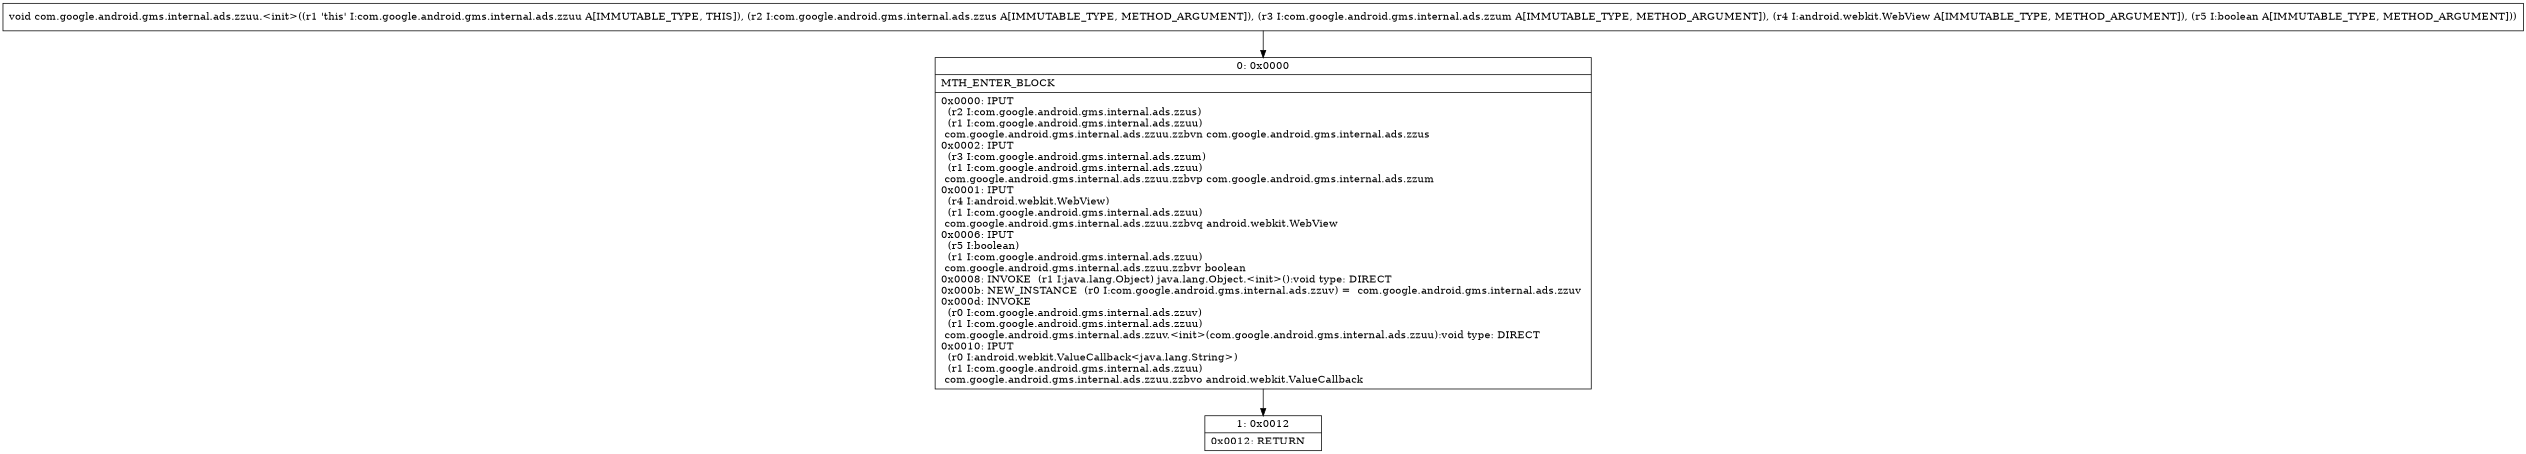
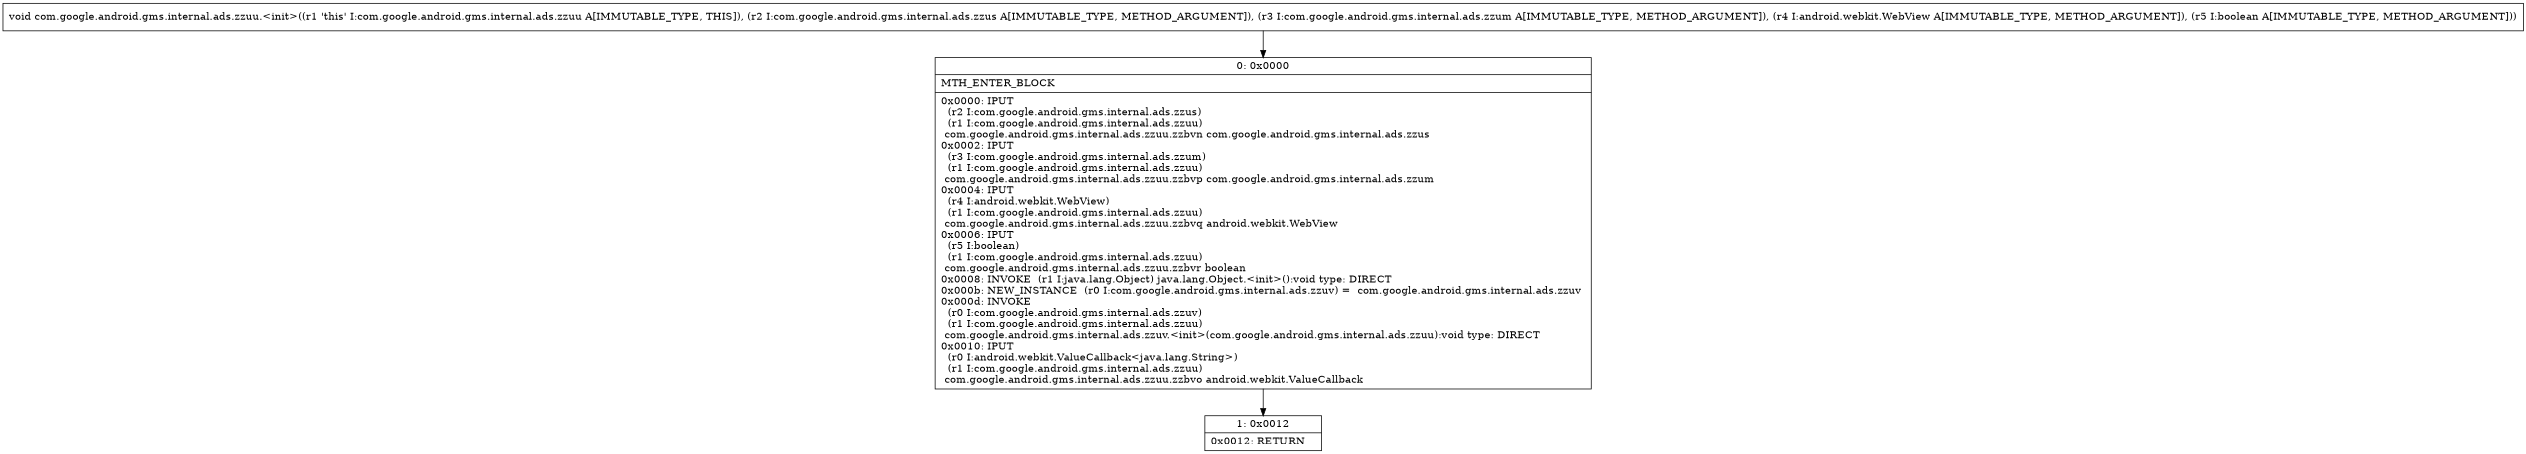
  digraph {
    node [shape=record]
-   n1 [label="{0\:\ 0x0000|MTH_ENTER_BLOCK\l|0x0000: IPUT  \l  (r2 I:com.google.android.gms.internal.ads.zzus)\l  (r1 I:com.google.android.gms.internal.ads.zzuu)\l com.google.android.gms.internal.ads.zzuu.zzbvn com.google.android.gms.internal.ads.zzus \l0x0002: IPUT  \l  (r3 I:com.google.android.gms.internal.ads.zzum)\l  (r1 I:com.google.android.gms.internal.ads.zzuu)\l com.google.android.gms.internal.ads.zzuu.zzbvp com.google.android.gms.internal.ads.zzum \l0x0001: IPUT  \l  (r4 I:android.webkit.WebView)\l  (r1 I:com.google.android.gms.internal.ads.zzuu)\l com.google.android.gms.internal.ads.zzuu.zzbvq android.webkit.WebView \l0x0006: IPUT  \l  (r5 I:boolean)\l  (r1 I:com.google.android.gms.internal.ads.zzuu)\l com.google.android.gms.internal.ads.zzuu.zzbvr boolean \l0x0008: INVOKE  (r1 I:java.lang.Object) java.lang.Object.\<init\>():void type: DIRECT \l0x000b: NEW_INSTANCE  (r0 I:com.google.android.gms.internal.ads.zzuv) =  com.google.android.gms.internal.ads.zzuv \l0x000d: INVOKE  \l  (r0 I:com.google.android.gms.internal.ads.zzuv)\l  (r1 I:com.google.android.gms.internal.ads.zzuu)\l com.google.android.gms.internal.ads.zzuv.\<init\>(com.google.android.gms.internal.ads.zzuu):void type: DIRECT \l0x0010: IPUT  \l  (r0 I:android.webkit.ValueCallback\<java.lang.String\>)\l  (r1 I:com.google.android.gms.internal.ads.zzuu)\l com.google.android.gms.internal.ads.zzuu.zzbvo android.webkit.ValueCallback \l}"]
+   n1 [label="{0\:\ 0x0000|MTH_ENTER_BLOCK\l|0x0000: IPUT  \l  (r2 I:com.google.android.gms.internal.ads.zzus)\l  (r1 I:com.google.android.gms.internal.ads.zzuu)\l com.google.android.gms.internal.ads.zzuu.zzbvn com.google.android.gms.internal.ads.zzus \l0x0002: IPUT  \l  (r3 I:com.google.android.gms.internal.ads.zzum)\l  (r1 I:com.google.android.gms.internal.ads.zzuu)\l com.google.android.gms.internal.ads.zzuu.zzbvp com.google.android.gms.internal.ads.zzum \l0x0004: IPUT  \l  (r4 I:android.webkit.WebView)\l  (r1 I:com.google.android.gms.internal.ads.zzuu)\l com.google.android.gms.internal.ads.zzuu.zzbvq android.webkit.WebView \l0x0006: IPUT  \l  (r5 I:boolean)\l  (r1 I:com.google.android.gms.internal.ads.zzuu)\l com.google.android.gms.internal.ads.zzuu.zzbvr boolean \l0x0008: INVOKE  (r1 I:java.lang.Object) java.lang.Object.\<init\>():void type: DIRECT \l0x000b: NEW_INSTANCE  (r0 I:com.google.android.gms.internal.ads.zzuv) =  com.google.android.gms.internal.ads.zzuv \l0x000d: INVOKE  \l  (r0 I:com.google.android.gms.internal.ads.zzuv)\l  (r1 I:com.google.android.gms.internal.ads.zzuu)\l com.google.android.gms.internal.ads.zzuv.\<init\>(com.google.android.gms.internal.ads.zzuu):void type: DIRECT \l0x0010: IPUT  \l  (r0 I:android.webkit.ValueCallback\<java.lang.String\>)\l  (r1 I:com.google.android.gms.internal.ads.zzuu)\l com.google.android.gms.internal.ads.zzuu.zzbvo android.webkit.ValueCallback \l}"]
    n2 [label="{1\:\ 0x0012|0x0012: RETURN   \l}"]
    n3 [label="{void com.google.android.gms.internal.ads.zzuu.\<init\>((r1 'this' I:com.google.android.gms.internal.ads.zzuu A[IMMUTABLE_TYPE, THIS]), (r2 I:com.google.android.gms.internal.ads.zzus A[IMMUTABLE_TYPE, METHOD_ARGUMENT]), (r3 I:com.google.android.gms.internal.ads.zzum A[IMMUTABLE_TYPE, METHOD_ARGUMENT]), (r4 I:android.webkit.WebView A[IMMUTABLE_TYPE, METHOD_ARGUMENT]), (r5 I:boolean A[IMMUTABLE_TYPE, METHOD_ARGUMENT])) }"]
    n1 -> n2
    n3 -> n1
  }
